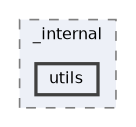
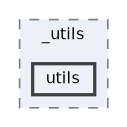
  digraph {
    compound=true
    n1 [color=grey25 fillcolor="#edf0f7" fontname=Helvetica fontsize=10 height=0.2 label=utils shape=box style="filled,bold" width=0.4]
    subgraph cluster_1 {
      bgcolor="#edf0f7"
      fontname=Helvetica
      fontsize=10
-     label=_internal
+     label=_utils
      pencolor=grey50
      style="filled,dashed"
      n1
    }
  }
